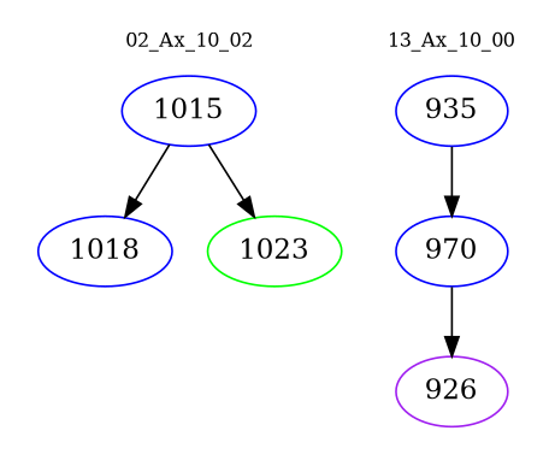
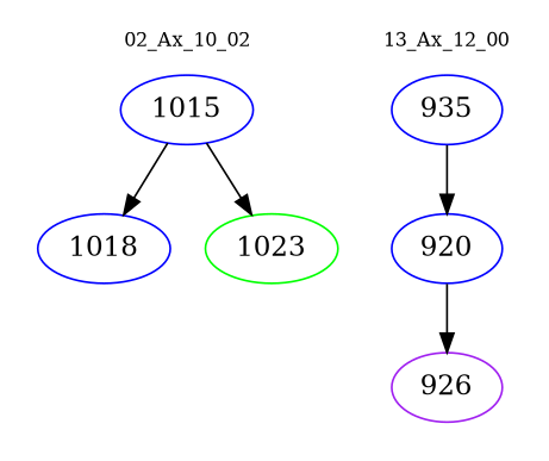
  digraph {
    node [color=blue]
    edge [color=black]
    n1 [label=1015]
    n2 [label=1018]
    n3 [color=green label=1023]
-   n4 [label=970]
+   n4 [label=920]
    n5 [label=935]
    n6 [color=purple label=926]
    subgraph cluster_1 {
      color=white
      fontsize=10
      label="02_Ax_10_02"
      n1
      n2
      n3
    }
    subgraph cluster_2 {
      color=white
      fontsize=10
-     label="13_Ax_10_00"
+     label="13_Ax_12_00"
      n4
      n5
      n6
    }
    n1 -> n2
    n1 -> n3
    n4 -> n6
    n5 -> n4
  }
